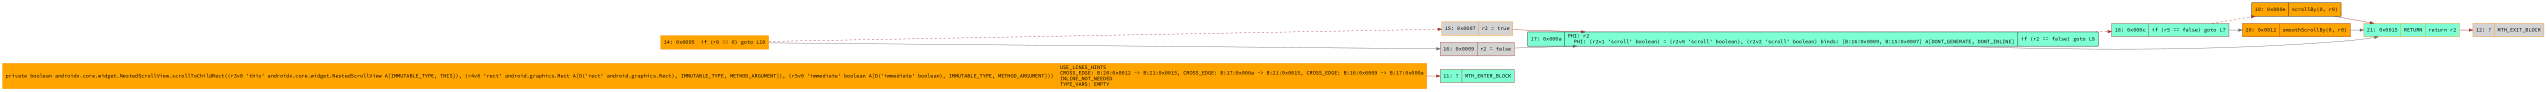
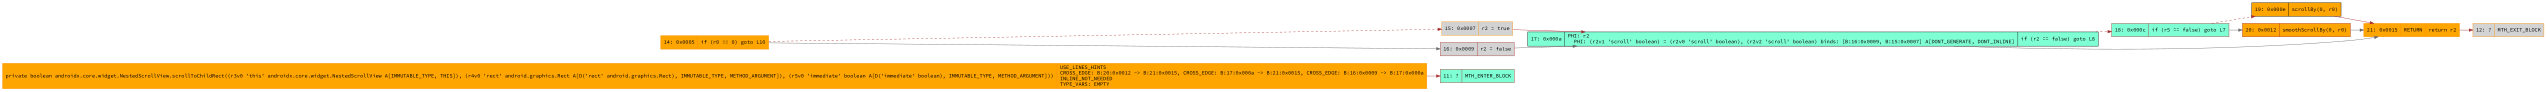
  digraph {
    fontname="Source Code Pro"
    rankdir=LR
    node [color=darkorange fillcolor=aquamarine fontname="Source Code Pro" shape=record style=filled]
    edge [color=brown fontname="Source Code Pro"]
    n1 [color=brown label="{11\:\ ?|MTH_ENTER_BLOCK\l}"]
    n2 [fillcolor=orange label="{14\:\ 0x0005|if (r0 == 0) goto L10\l}"]
    n3 [fillcolor=lightgrey label="{15\:\ 0x0007|r2 = true\l}"]
    n4 [color=brown fillcolor=lightgrey label="{16\:\ 0x0009|r2 = false\l}"]
    n5 [color=black label="{17\:\ 0x000a|PHI: r2 \l  PHI: (r2v1 'scroll' boolean) = (r2v0 'scroll' boolean), (r2v2 'scroll' boolean) binds: [B:16:0x0009, B:15:0x0007] A[DONT_GENERATE, DONT_INLINE]\l|if (r2 == false) goto L8\l}"]
    n6 [color=brown label="{18\:\ 0x000c|if (r5 == false) goto L7\l}"]
-   n7 [label="{21\:\ 0x0015|RETURN\l|return r2\l}"]
+   n7 [fillcolor=orange label="{21\:\ 0x0015|RETURN\l|return r2\l}"]
    n8 [color=black fillcolor=orange label="{19\:\ 0x000e|scrollBy(0, r0)\l}"]
    n9 [color=brown fillcolor=orange label="{20\:\ 0x0012|smoothScrollBy(0, r0)\l}"]
    n10 [fillcolor=lightgrey label="{12\:\ ?|MTH_EXIT_BLOCK\l}"]
    n11 [fillcolor=orange label="{private boolean androidx.core.widget.NestedScrollView.scrollToChildRect((r3v0 'this' androidx.core.widget.NestedScrollView A[IMMUTABLE_TYPE, THIS]), (r4v0 'rect' android.graphics.Rect A[D('rect' android.graphics.Rect), IMMUTABLE_TYPE, METHOD_ARGUMENT]), (r5v0 'immediate' boolean A[D('immediate' boolean), IMMUTABLE_TYPE, METHOD_ARGUMENT]))  | USE_LINES_HINTS\lCROSS_EDGE: B:20:0x0012 \-\> B:21:0x0015, CROSS_EDGE: B:17:0x000a \-\> B:21:0x0015, CROSS_EDGE: B:16:0x0009 \-\> B:17:0x000a\lINLINE_NOT_NEEDED\lTYPE_VARS: EMPTY\l}"]
    n2 -> n3 [style=dashed]
    n2 -> n4 [color=gray40]
    n3 -> n5
    n4 -> n5 [color=gray40]
    n5 -> n6 [style=dashed]
    n5 -> n7 [color=gray40]
    n6 -> n8 [style=dashed]
    n6 -> n9 [color=gray40]
    n7 -> n10
    n8 -> n7
    n9 -> n7 [color=gray40]
    n11 -> n1
  }
